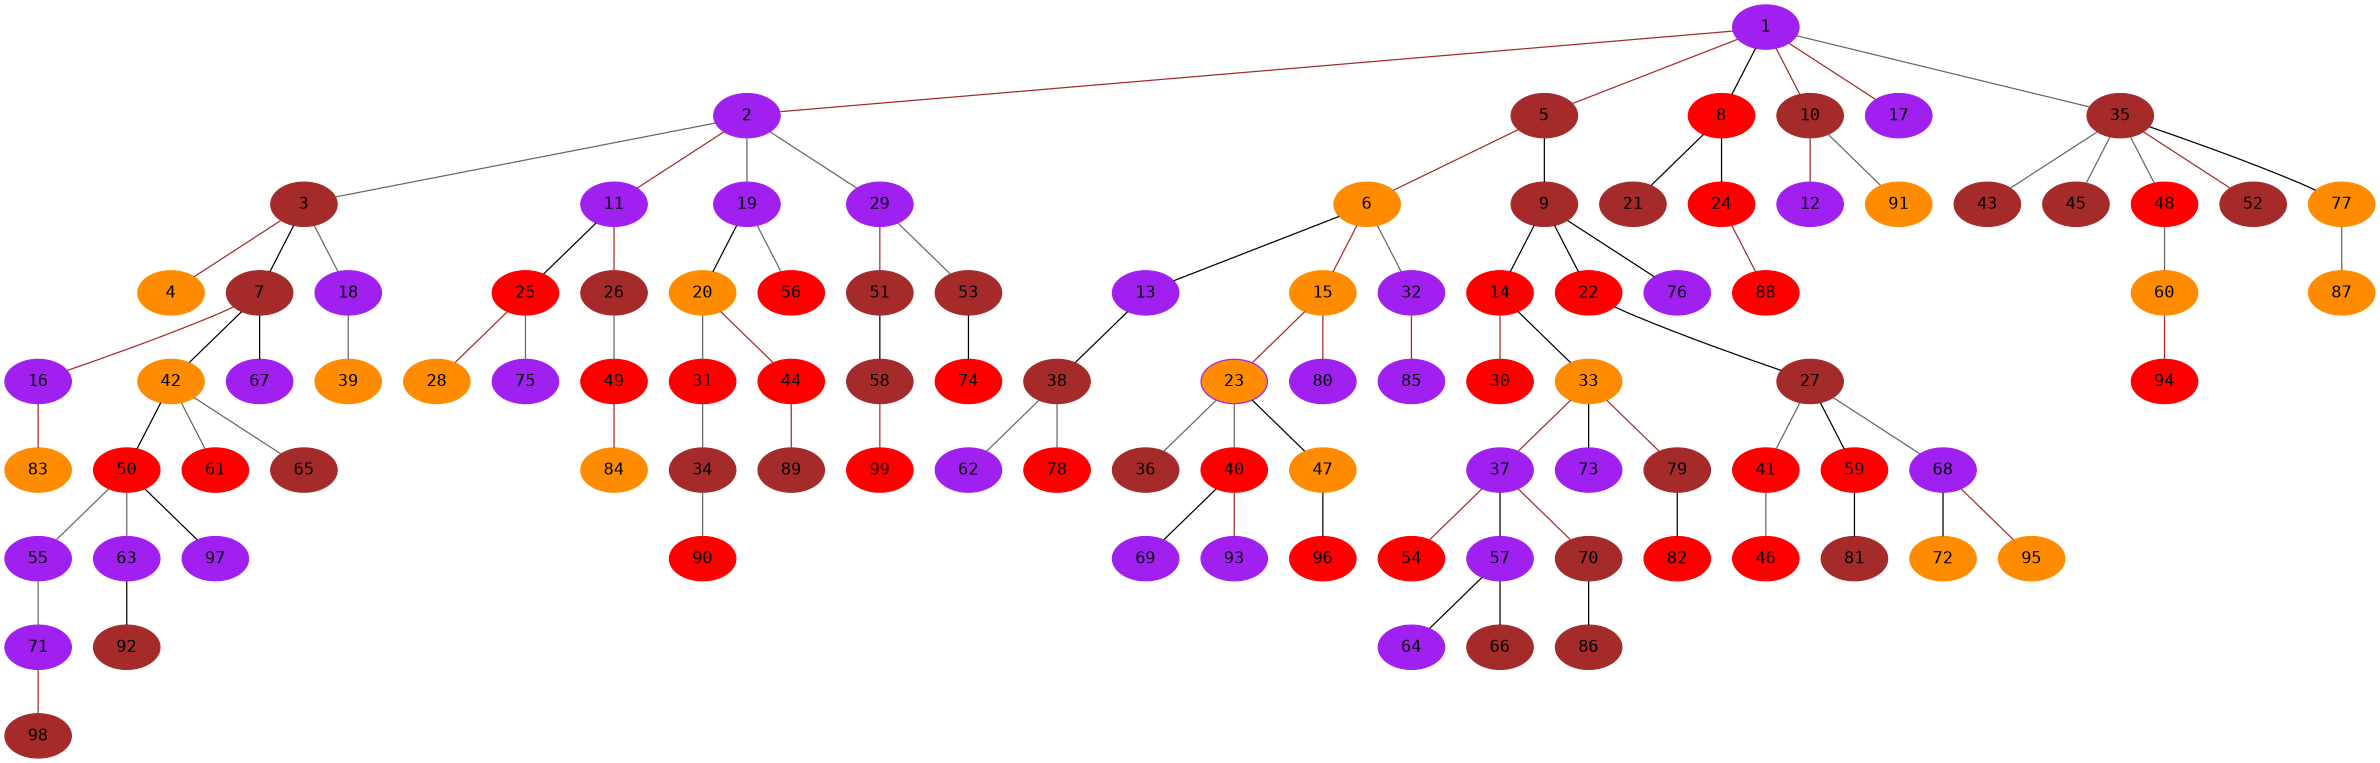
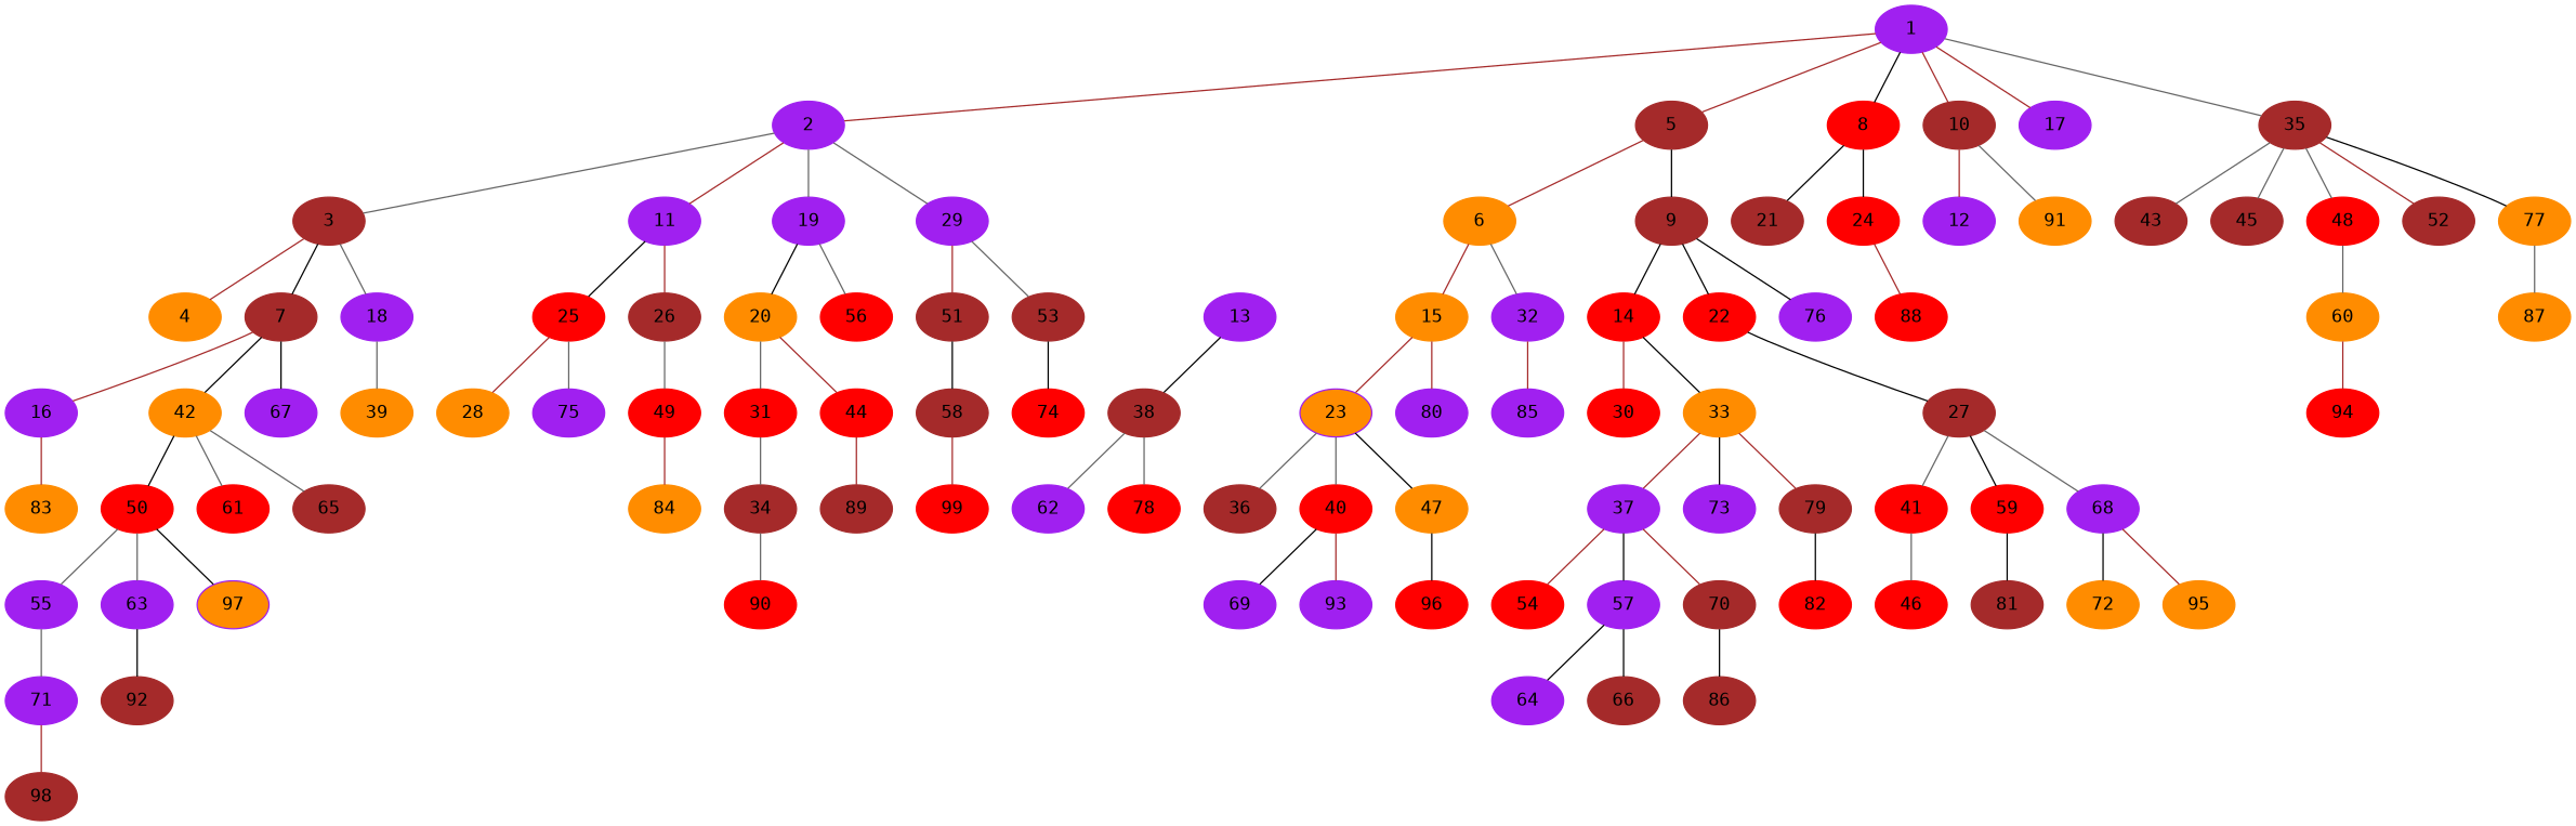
  graph {
    fontname="DejaVu Sans Mono"
    node [color=purple fontname="DejaVu Sans Mono" style=filled]
    edge [color=black fontname="DejaVu Sans Mono"]
    1
    2
    5 [color=brown]
    8 [color=red]
    10 [color=brown]
    17
    35 [color=brown]
    3 [color=brown]
    11
    19
    29
    6 [color=darkorange]
    9 [color=brown]
    21 [color=brown]
    24 [color=red]
    12
    91 [color=darkorange]
    43 [color=brown]
    45 [color=brown]
    48 [color=red]
    52 [color=brown]
    77 [color=darkorange]
    4 [color=darkorange]
    7 [color=brown]
    18
    25 [color=red]
    26 [color=brown]
    20 [color=darkorange]
    56 [color=red]
    51 [color=brown]
    53 [color=brown]
    16
    42 [color=darkorange]
    67
    39 [color=darkorange]
    13
    15 [color=darkorange]
    32
    14 [color=red]
    22 [color=red]
    76
    38 [color=brown]
    23 [fillcolor=darkorange]
    80
    85
    83 [color=darkorange]
    50 [color=red]
    61 [color=red]
    65 [color=brown]
    88 [color=red]
    30 [color=red]
    33 [color=darkorange]
    27 [color=brown]
    28 [color=darkorange]
    75
    49 [color=red]
    62
    78 [color=red]
    37
    73
    79 [color=brown]
    36 [color=brown]
    40 [color=red]
    47 [color=darkorange]
    31 [color=red]
    44 [color=red]
    34 [color=brown]
    89 [color=brown]
    41 [color=red]
    59 [color=red]
    68
    69
    93
    96 [color=red]
    84 [color=darkorange]
    46 [color=red]
    81 [color=brown]
    72 [color=darkorange]
    95 [color=darkorange]
    58 [color=brown]
    74 [color=red]
    90 [color=red]
    54 [color=red]
    57
    70 [color=brown]
    82 [color=red]
    60 [color=darkorange]
    87 [color=darkorange]
    64
    66 [color=brown]
    86 [color=brown]
    55
    63
-   97
+   97 [fillcolor=darkorange]
    94 [color=red]
    71
    92 [color=brown]
    99 [color=red]
    98 [color=brown]
    1 -- 2 [color=brown]
    1 -- 5 [color=brown]
    1 -- 8
    1 -- 10 [color=brown]
    1 -- 17 [color=brown]
    1 -- 35 [color=gray40]
    2 -- 3 [color=gray40]
    2 -- 11 [color=brown]
    2 -- 19 [color=gray40]
    2 -- 29 [color=gray40]
    5 -- 6 [color=brown]
    5 -- 9
    8 -- 21
    8 -- 24
    10 -- 12 [color=brown]
    10 -- 91 [color=gray40]
    35 -- 43 [color=gray40]
    35 -- 45 [color=gray40]
    35 -- 48 [color=gray40]
    35 -- 52 [color=brown]
    35 -- 77
    3 -- 4 [color=brown]
    3 -- 7
    3 -- 18 [color=gray40]
    11 -- 25
    11 -- 26 [color=brown]
    19 -- 20
    19 -- 56 [color=gray40]
    29 -- 51 [color=brown]
    29 -- 53 [color=gray40]
-   6 -- 13
    6 -- 15 [color=brown]
    6 -- 32 [color=gray40]
    9 -- 14
    9 -- 22
    9 -- 76
    24 -- 88 [color=brown]
    48 -- 60 [color=gray40]
    77 -- 87 [color=gray40]
    7 -- 16 [color=brown]
    7 -- 42
    7 -- 67
    18 -- 39 [color=gray40]
    25 -- 28 [color=brown]
    25 -- 75 [color=gray40]
    26 -- 49 [color=gray40]
    20 -- 31 [color=gray40]
    20 -- 44 [color=brown]
    51 -- 58
    53 -- 74
    16 -- 83 [color=brown]
    42 -- 50
    42 -- 61 [color=gray40]
    42 -- 65 [color=gray40]
    13 -- 38
    15 -- 23 [color=brown]
    15 -- 80 [color=brown]
    32 -- 85 [color=brown]
    14 -- 30 [color=brown]
    14 -- 33
    22 -- 27
    38 -- 62 [color=gray40]
    38 -- 78 [color=gray40]
    23 -- 36 [color=gray40]
    23 -- 40 [color=gray40]
    23 -- 47
    50 -- 55 [color=gray40]
    50 -- 63 [color=gray40]
    50 -- 97
    33 -- 37 [color=brown]
    33 -- 73
    33 -- 79 [color=brown]
    27 -- 41 [color=gray40]
    27 -- 59
    27 -- 68 [color=gray40]
    49 -- 84 [color=brown]
    37 -- 54 [color=brown]
    37 -- 57
    37 -- 70 [color=brown]
    79 -- 82
    40 -- 69
    40 -- 93 [color=brown]
    47 -- 96
    31 -- 34 [color=gray40]
    44 -- 89 [color=brown]
    34 -- 90 [color=gray40]
    41 -- 46 [color=gray40]
    59 -- 81
    68 -- 72
    68 -- 95 [color=brown]
    58 -- 99 [color=brown]
    57 -- 64
    57 -- 66
    70 -- 86
    60 -- 94 [color=brown]
    55 -- 71 [color=gray40]
    63 -- 92
    71 -- 98 [color=brown]
  }
